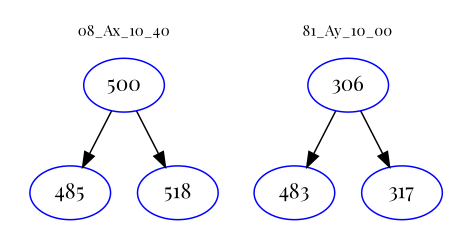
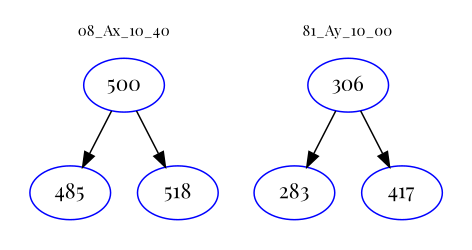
  digraph {
    fontname="Playfair Display"
    node [color=blue fontname="Playfair Display"]
    edge [color=black fontname="Playfair Display"]
    n1 [label=500]
    n2 [label=485]
    n3 [label=518]
    n4 [label=306]
-   n5 [label=483]
-   n6 [label=317]
+   n5 [label=283]
+   n6 [label=417]
    subgraph cluster_1 {
      color=white
      fontsize=10
      label="08_Ax_10_40"
      n1
      n2
      n3
    }
    subgraph cluster_2 {
      color=white
      fontsize=10
      label="81_Ay_10_00"
      n4
      n5
      n6
    }
    n1 -> n2
    n1 -> n3
    n4 -> n5
    n4 -> n6
  }
